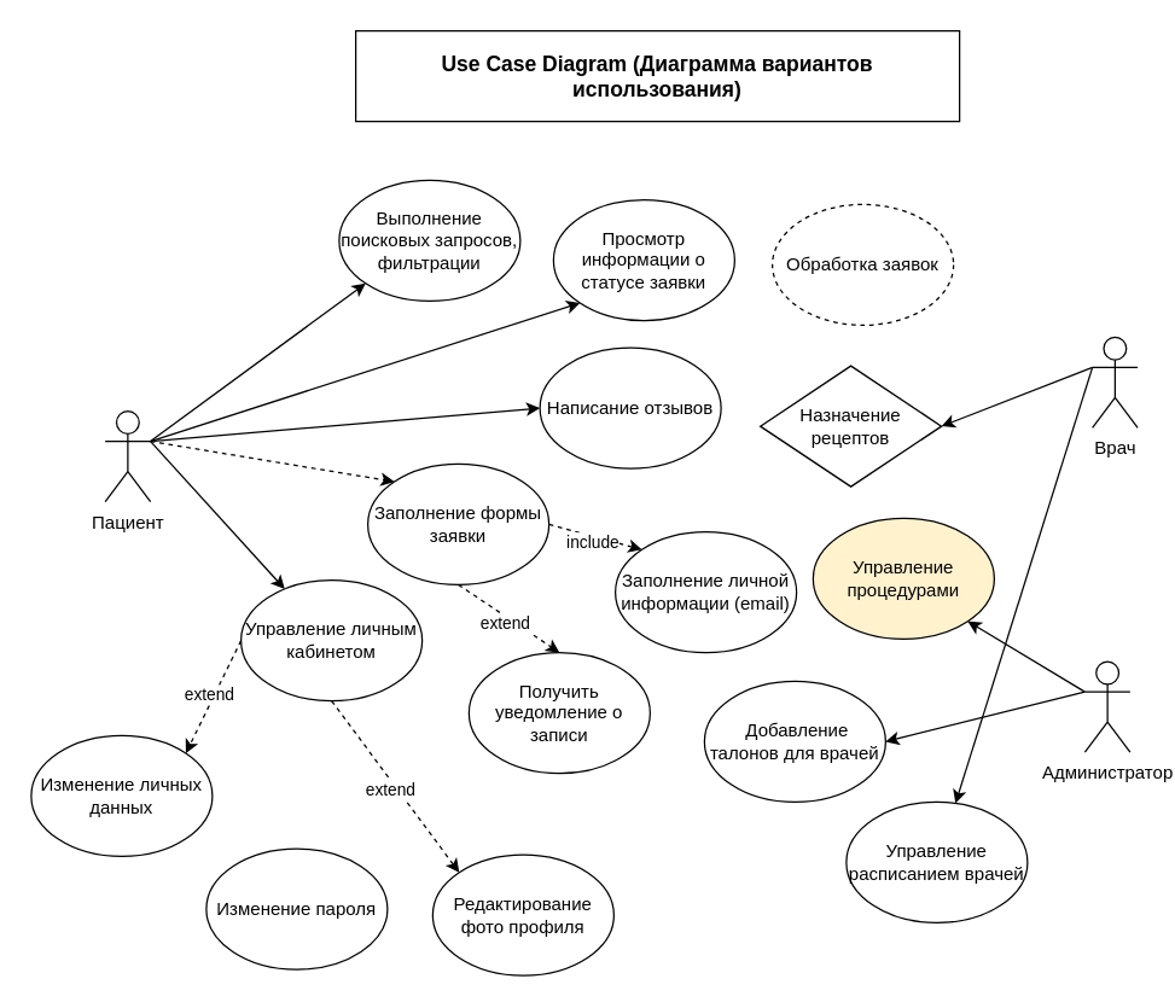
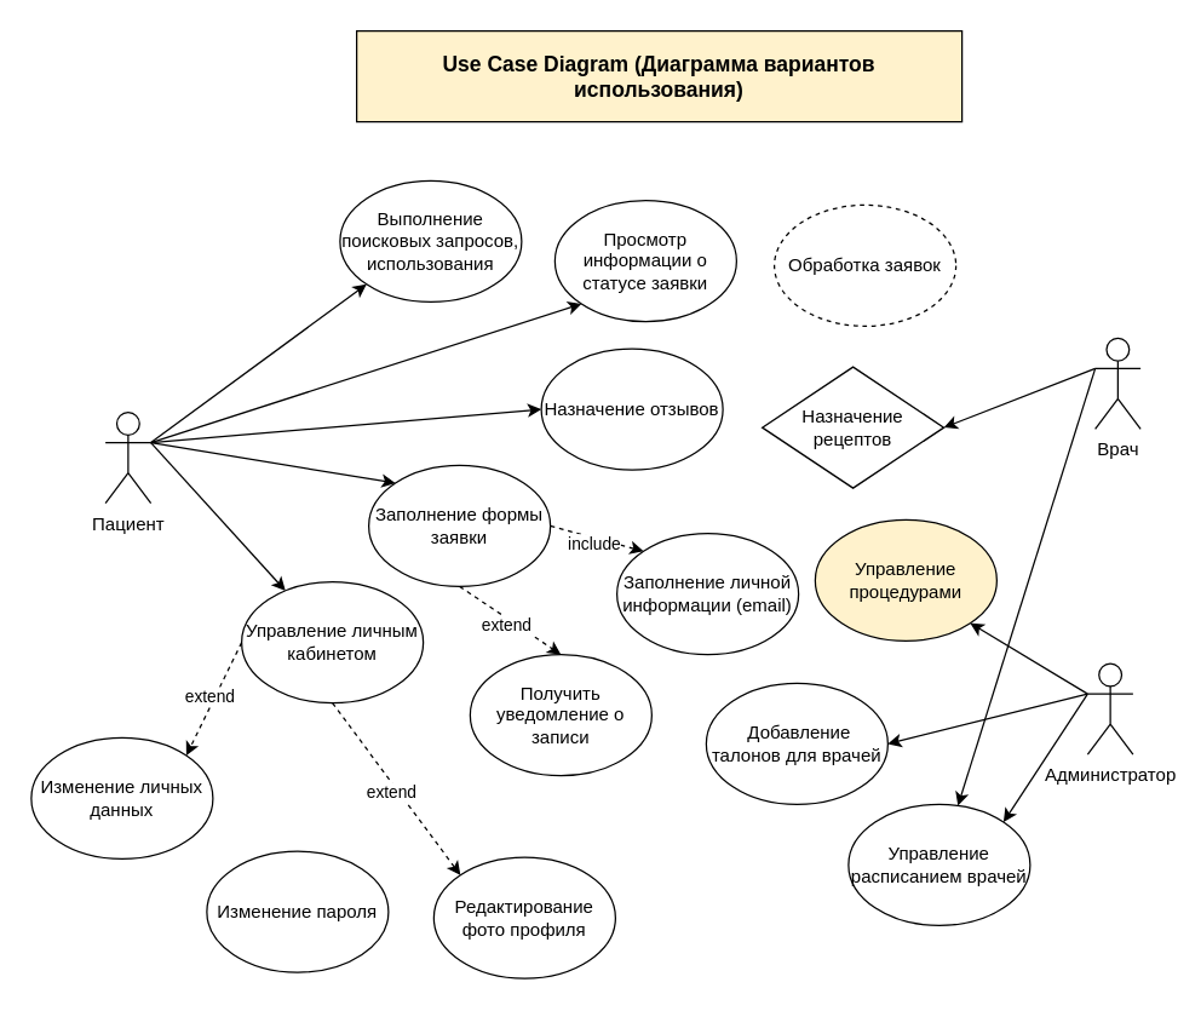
  <mxCell id="0" />
  <mxCell id="1" parent="0" />
  <mxCell id="2" value="&lt;font style=&quot;vertical-align: inherit;&quot;&gt;&lt;font style=&quot;vertical-align: inherit;&quot;&gt;Врач&lt;/font&gt;&lt;/font&gt;" style="shape=umlActor;verticalLabelPosition=bottom;verticalAlign=top;html=1;outlineConnect=0;" parent="1" vertex="1"><mxGeometry x="723" y="223" width="30" height="60" as="geometry" /></mxCell>
  <mxCell id="3" value="&lt;font style=&quot;vertical-align: inherit;&quot;&gt;&lt;font style=&quot;vertical-align: inherit;&quot;&gt;Пациент&lt;/font&gt;&lt;/font&gt;" style="shape=umlActor;verticalLabelPosition=bottom;verticalAlign=top;html=1;outlineConnect=0;" parent="1" vertex="1"><mxGeometry x="69" y="272" width="30" height="60" as="geometry" /></mxCell>
  <mxCell id="4" value="&lt;font style=&quot;vertical-align: inherit;&quot;&gt;&lt;font style=&quot;vertical-align: inherit;&quot;&gt;Администратор&lt;/font&gt;&lt;/font&gt;" style="shape=umlActor;verticalLabelPosition=bottom;verticalAlign=top;html=1;outlineConnect=0;" parent="1" vertex="1"><mxGeometry x="718" y="438" width="30" height="60" as="geometry" /></mxCell>
  <mxCell id="5" value="Заполнение формы заявки" style="ellipse;whiteSpace=wrap;html=1;" parent="1" vertex="1"><mxGeometry x="243" y="307" width="120" height="80" as="geometry" /></mxCell>
  <mxCell id="6" value="Заполнение личной информации (email)" style="ellipse;whiteSpace=wrap;html=1;" parent="1" vertex="1"><mxGeometry x="407" y="352" width="120" height="80" as="geometry" /></mxCell>
  <mxCell id="7" value="Получить уведомление о записи" style="ellipse;whiteSpace=wrap;html=1;" parent="1" vertex="1"><mxGeometry x="310" y="432" width="120" height="80" as="geometry" /></mxCell>
  <mxCell id="8" value="Просмотр информации о статусе заявки" style="ellipse;whiteSpace=wrap;html=1;" parent="1" vertex="1"><mxGeometry x="366" y="132" width="120" height="80" as="geometry" /></mxCell>
  <mxCell id="9" value="&amp;nbsp;Добавление талонов для врачей" style="ellipse;whiteSpace=wrap;html=1;" parent="1" vertex="1"><mxGeometry x="466" y="451" width="120" height="80" as="geometry" /></mxCell>
  <mxCell id="10" value="Управление расписанием врачей" style="ellipse;whiteSpace=wrap;html=1;" parent="1" vertex="1"><mxGeometry x="560" y="531" width="120" height="80" as="geometry" /></mxCell>
  <mxCell id="11" value="Управление процедурами" style="ellipse;whiteSpace=wrap;html=1;fillColor=#fff2cc;" parent="1" vertex="1"><mxGeometry x="538" y="343" width="120" height="80" as="geometry" /></mxCell>
- <mxCell id="12" value="Написание отзывов" style="ellipse;whiteSpace=wrap;html=1;" parent="1" vertex="1"><mxGeometry x="357" y="230" width="120" height="80" as="geometry" /></mxCell>
- <mxCell id="13" value="Выполнение поисковых запросов, фильтрации" style="ellipse;whiteSpace=wrap;html=1;" parent="1" vertex="1"><mxGeometry x="224" y="119" width="120" height="80" as="geometry" /></mxCell>
+ <mxCell id="12" value="Назначение отзывов" style="ellipse;whiteSpace=wrap;html=1;" parent="1" vertex="1"><mxGeometry x="357" y="230" width="120" height="80" as="geometry" /></mxCell>
+ <mxCell id="13" value="Выполнение поисковых запросов, использования" style="ellipse;whiteSpace=wrap;html=1;" parent="1" vertex="1"><mxGeometry x="224" y="119" width="120" height="80" as="geometry" /></mxCell>
  <mxCell id="14" value="Обработка заявок" style="ellipse;whiteSpace=wrap;html=1;dashed=1;" parent="1" vertex="1"><mxGeometry x="511" y="135" width="120" height="80" as="geometry" /></mxCell>
  <mxCell id="15" value="Назначение рецептов" style="rhombus;whiteSpace=wrap;html=1;" parent="1" vertex="1"><mxGeometry x="503" y="242" width="120" height="80" as="geometry" /></mxCell>
  <mxCell id="16" value="" style="endArrow=classic;html=1;rounded=0;exitX=0;exitY=0.333;exitDx=0;exitDy=0;exitPerimeter=0;" parent="1" source="2" target="10" edge="1"><mxGeometry width="50" height="50" relative="1" as="geometry"><mxPoint x="590" y="94" as="sourcePoint" /><mxPoint x="640" y="44" as="targetPoint" /></mxGeometry></mxCell>
  <mxCell id="17" value="" style="endArrow=classic;html=1;rounded=0;exitX=0;exitY=0.333;exitDx=0;exitDy=0;exitPerimeter=0;entryX=1;entryY=0.5;entryDx=0;entryDy=0;" parent="1" source="2" target="15" edge="1"><mxGeometry width="50" height="50" relative="1" as="geometry"><mxPoint x="750" y="104" as="sourcePoint" /><mxPoint x="720" y="254" as="targetPoint" /></mxGeometry></mxCell>
  <mxCell id="18" value="" style="endArrow=classic;html=1;rounded=0;exitX=1;exitY=0.333;exitDx=0;exitDy=0;exitPerimeter=0;entryX=0;entryY=1;entryDx=0;entryDy=0;" parent="1" source="3" target="8" edge="1"><mxGeometry width="50" height="50" relative="1" as="geometry"><mxPoint x="380" y="364" as="sourcePoint" /><mxPoint x="430" y="314" as="targetPoint" /></mxGeometry></mxCell>
  <mxCell id="19" value="" style="endArrow=classic;html=1;rounded=0;exitX=1;exitY=0.333;exitDx=0;exitDy=0;exitPerimeter=0;entryX=0;entryY=0.5;entryDx=0;entryDy=0;" parent="1" source="3" target="12" edge="1"><mxGeometry width="50" height="50" relative="1" as="geometry"><mxPoint x="370" y="374" as="sourcePoint" /><mxPoint x="430" y="364" as="targetPoint" /></mxGeometry></mxCell>
  <mxCell id="20" value="" style="endArrow=classic;html=1;rounded=0;entryX=0;entryY=1;entryDx=0;entryDy=0;exitX=1;exitY=0.333;exitDx=0;exitDy=0;exitPerimeter=0;" parent="1" source="3" target="13" edge="1"><mxGeometry width="50" height="50" relative="1" as="geometry"><mxPoint x="340" y="354" as="sourcePoint" /><mxPoint x="330" y="224" as="targetPoint" /></mxGeometry></mxCell>
- <mxCell id="21" value="" style="endArrow=classic;html=1;rounded=0;exitX=1;exitY=0.333;exitDx=0;exitDy=0;exitPerimeter=0;entryX=0;entryY=0;entryDx=0;entryDy=0;dashed=1;" parent="1" source="3" target="5" edge="1"><mxGeometry width="50" height="50" relative="1" as="geometry"><mxPoint x="300" y="394" as="sourcePoint" /><mxPoint x="200" y="404" as="targetPoint" /></mxGeometry></mxCell>
+ <mxCell id="21" value="" style="endArrow=classic;html=1;rounded=0;exitX=1;exitY=0.333;exitDx=0;exitDy=0;exitPerimeter=0;entryX=0;entryY=0;entryDx=0;entryDy=0;" parent="1" source="3" target="5" edge="1"><mxGeometry width="50" height="50" relative="1" as="geometry"><mxPoint x="300" y="394" as="sourcePoint" /><mxPoint x="200" y="404" as="targetPoint" /></mxGeometry></mxCell>
  <mxCell id="22" value="" style="endArrow=classic;html=1;rounded=0;exitX=0;exitY=0.333;exitDx=0;exitDy=0;exitPerimeter=0;entryX=1;entryY=1;entryDx=0;entryDy=0;" parent="1" source="4" target="11" edge="1"><mxGeometry width="50" height="50" relative="1" as="geometry"><mxPoint x="600" y="394" as="sourcePoint" /><mxPoint x="690" y="354" as="targetPoint" /></mxGeometry></mxCell>
  <mxCell id="23" value="" style="endArrow=classic;html=1;rounded=0;exitX=0;exitY=0.333;exitDx=0;exitDy=0;exitPerimeter=0;entryX=1;entryY=0.5;entryDx=0;entryDy=0;" parent="1" source="4" target="9" edge="1"><mxGeometry width="50" height="50" relative="1" as="geometry"><mxPoint x="660" y="414" as="sourcePoint" /><mxPoint x="570" y="314" as="targetPoint" /></mxGeometry></mxCell>
+ <mxCell id="24" value="" style="endArrow=classic;html=1;rounded=0;entryX=1;entryY=0;entryDx=0;entryDy=0;exitX=0;exitY=0.333;exitDx=0;exitDy=0;exitPerimeter=0;" parent="1" source="4" target="10" edge="1"><mxGeometry width="50" height="50" relative="1" as="geometry"><mxPoint x="800" y="414" as="sourcePoint" /><mxPoint x="670" y="514" as="targetPoint" /></mxGeometry></mxCell>
  <mxCell id="25" value="" style="endArrow=classic;html=1;rounded=0;exitX=1;exitY=0.5;exitDx=0;exitDy=0;dashed=1;entryX=0;entryY=0;entryDx=0;entryDy=0;" parent="1" source="5" target="6" edge="1"><mxGeometry width="50" height="50" relative="1" as="geometry"><mxPoint x="420" y="504" as="sourcePoint" /><mxPoint x="370" y="544" as="targetPoint" /></mxGeometry></mxCell>
  <mxCell id="26" value="&lt;font style=&quot;vertical-align: inherit;&quot;&gt;&lt;font style=&quot;vertical-align: inherit;&quot;&gt;include&lt;/font&gt;&lt;/font&gt;" style="edgeLabel;html=1;align=center;verticalAlign=middle;resizable=0;points=[];" parent="25" vertex="1" connectable="0"><mxGeometry x="-0.017" y="-4" relative="1" as="geometry"><mxPoint as="offset" /></mxGeometry></mxCell>
  <mxCell id="27" value="" style="endArrow=classic;html=1;rounded=0;exitX=0.5;exitY=1;exitDx=0;exitDy=0;dashed=1;entryX=0.5;entryY=0;entryDx=0;entryDy=0;" parent="1" source="5" target="7" edge="1"><mxGeometry width="50" height="50" relative="1" as="geometry"><mxPoint x="310" y="504" as="sourcePoint" /><mxPoint x="260" y="544" as="targetPoint" /></mxGeometry></mxCell>
  <mxCell id="28" value="extend" style="edgeLabel;html=1;align=center;verticalAlign=middle;resizable=0;points=[];" parent="27" vertex="1" connectable="0"><mxGeometry x="-0.017" y="-4" relative="1" as="geometry"><mxPoint as="offset" /></mxGeometry></mxCell>
  <mxCell id="29" value="Управление личным кабинетом" style="ellipse;whiteSpace=wrap;html=1;" parent="1" vertex="1"><mxGeometry x="159" y="384" width="120" height="80" as="geometry" /></mxCell>
  <mxCell id="30" value="Изменение пароля" style="ellipse;whiteSpace=wrap;html=1;" parent="1" vertex="1"><mxGeometry x="136" y="562" width="120" height="80" as="geometry" /></mxCell>
  <mxCell id="31" value="Изменение личных данных" style="ellipse;whiteSpace=wrap;html=1;" parent="1" vertex="1"><mxGeometry x="20" y="487" width="120" height="80" as="geometry" /></mxCell>
  <mxCell id="32" value="" style="endArrow=classic;html=1;rounded=0;exitX=0;exitY=0.5;exitDx=0;exitDy=0;dashed=1;entryX=1;entryY=0;entryDx=0;entryDy=0;" parent="1" source="29" target="31" edge="1"><mxGeometry width="50" height="50" relative="1" as="geometry"><mxPoint x="811" y="734" as="sourcePoint" /><mxPoint x="761" y="774" as="targetPoint" /></mxGeometry></mxCell>
  <mxCell id="33" value="extend" style="edgeLabel;html=1;align=center;verticalAlign=middle;resizable=0;points=[];" parent="32" vertex="1" connectable="0"><mxGeometry x="-0.017" y="-4" relative="1" as="geometry"><mxPoint as="offset" /></mxGeometry></mxCell>
  <mxCell id="34" value="" style="endArrow=classic;html=1;rounded=0;exitX=0.5;exitY=1;exitDx=0;exitDy=0;dashed=1;entryX=0;entryY=0;entryDx=0;entryDy=0;" parent="1" source="29" target="36" edge="1"><mxGeometry width="50" height="50" relative="1" as="geometry"><mxPoint x="96" y="438" as="sourcePoint" /><mxPoint x="267" y="567" as="targetPoint" /></mxGeometry></mxCell>
  <mxCell id="35" value="extend" style="edgeLabel;html=1;align=center;verticalAlign=middle;resizable=0;points=[];" parent="34" vertex="1" connectable="0"><mxGeometry x="-0.017" y="-4" relative="1" as="geometry"><mxPoint as="offset" /></mxGeometry></mxCell>
  <mxCell id="36" value="Редактирование фото профиля" style="ellipse;whiteSpace=wrap;html=1;" parent="1" vertex="1"><mxGeometry x="286" y="566" width="120" height="80" as="geometry" /></mxCell>
  <mxCell id="37" value="" style="endArrow=classic;html=1;rounded=0;exitX=1;exitY=0.333;exitDx=0;exitDy=0;exitPerimeter=0;" parent="1" source="3" target="29" edge="1"><mxGeometry width="50" height="50" relative="1" as="geometry"><mxPoint x="-77" y="441" as="sourcePoint" /><mxPoint x="148" y="401" as="targetPoint" /></mxGeometry></mxCell>
- <mxCell id="38" value="&lt;span style=&quot;font-size: 14px;&quot;&gt;&lt;b&gt;Use Case Diagram&lt;/b&gt;&lt;/span&gt;&lt;b style=&quot;font-size: 14px;&quot;&gt;&amp;nbsp;&lt;/b&gt;&lt;span style=&quot;font-size: 14px;&quot;&gt;&lt;b&gt;(Диаграмма вариантов использования&lt;/b&gt;&lt;/span&gt;&lt;b style=&quot;font-size: 14px;&quot;&gt;)&lt;/b&gt;" style="rounded=0;whiteSpace=wrap;html=1;" vertex="1" parent="1"><mxGeometry x="235" y="20" width="400" height="60" as="geometry" /></mxCell>
+ <mxCell id="38" value="&lt;span style=&quot;font-size: 14px;&quot;&gt;&lt;b&gt;Use Case Diagram&lt;/b&gt;&lt;/span&gt;&lt;b style=&quot;font-size: 14px;&quot;&gt;&amp;nbsp;&lt;/b&gt;&lt;span style=&quot;font-size: 14px;&quot;&gt;&lt;b&gt;(Диаграмма вариантов использования&lt;/b&gt;&lt;/span&gt;&lt;b style=&quot;font-size: 14px;&quot;&gt;)&lt;/b&gt;" style="rounded=0;whiteSpace=wrap;html=1;fillColor=#fff2cc;" vertex="1" parent="1"><mxGeometry x="235" y="20" width="400" height="60" as="geometry" /></mxCell>
